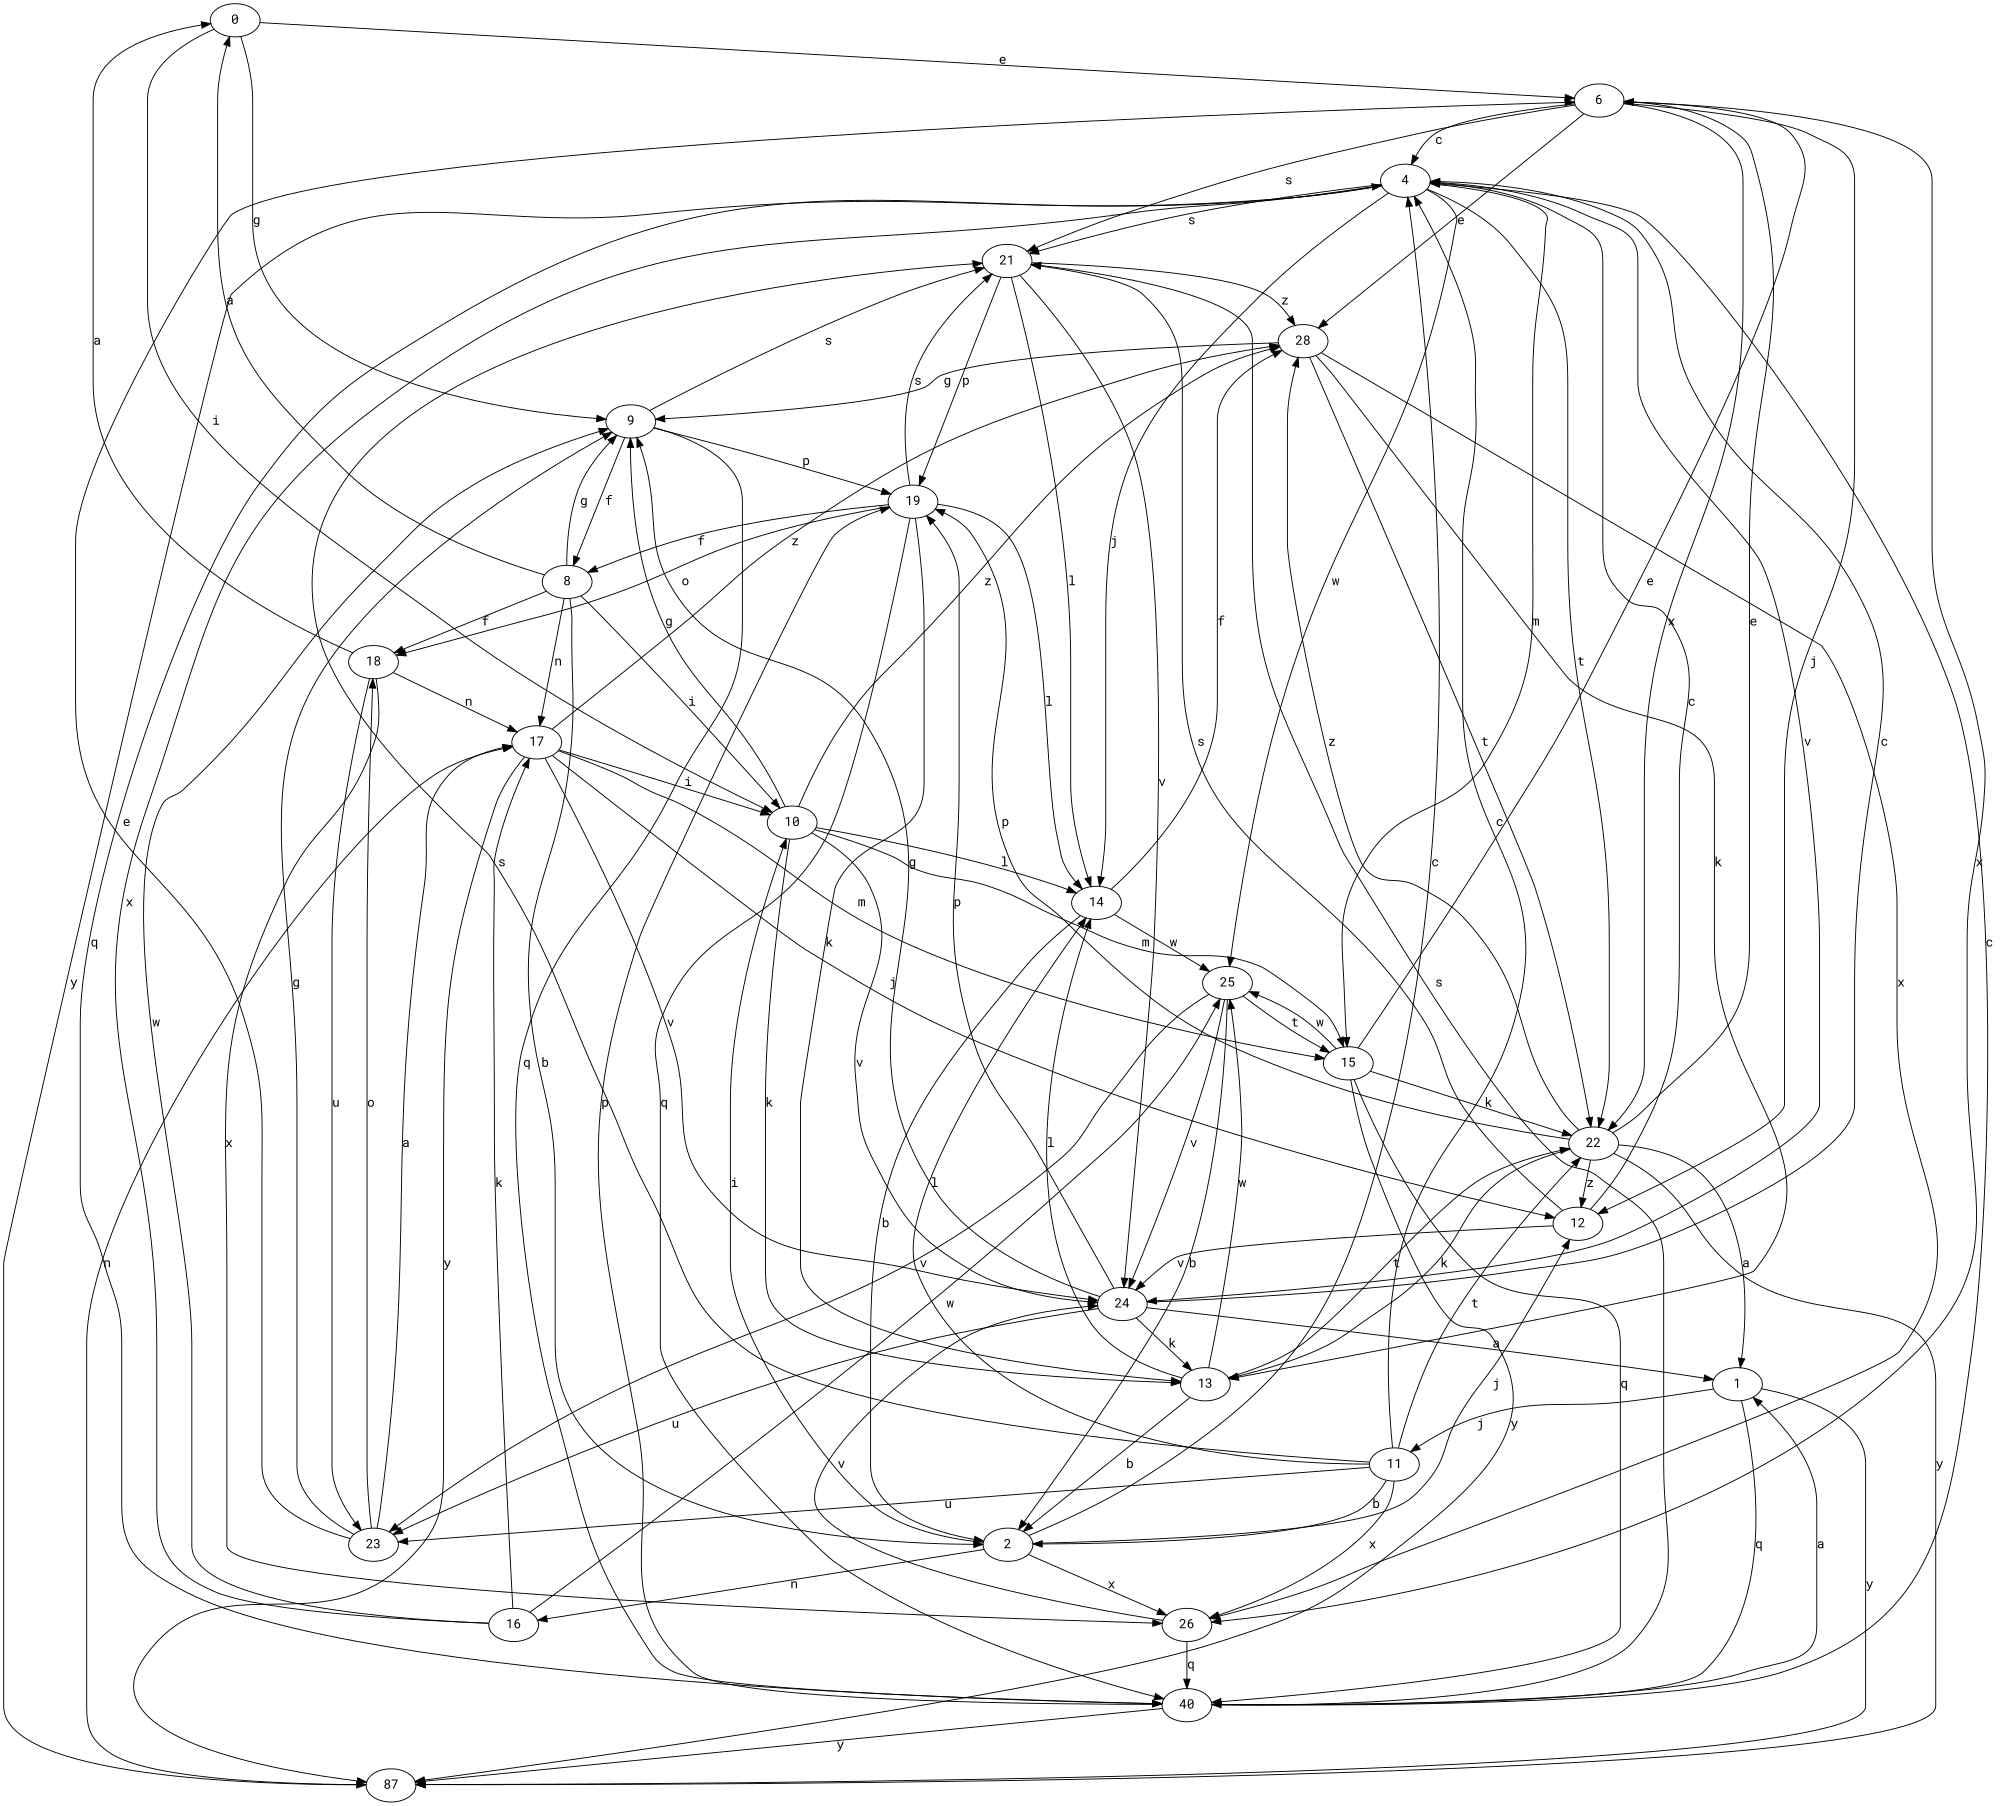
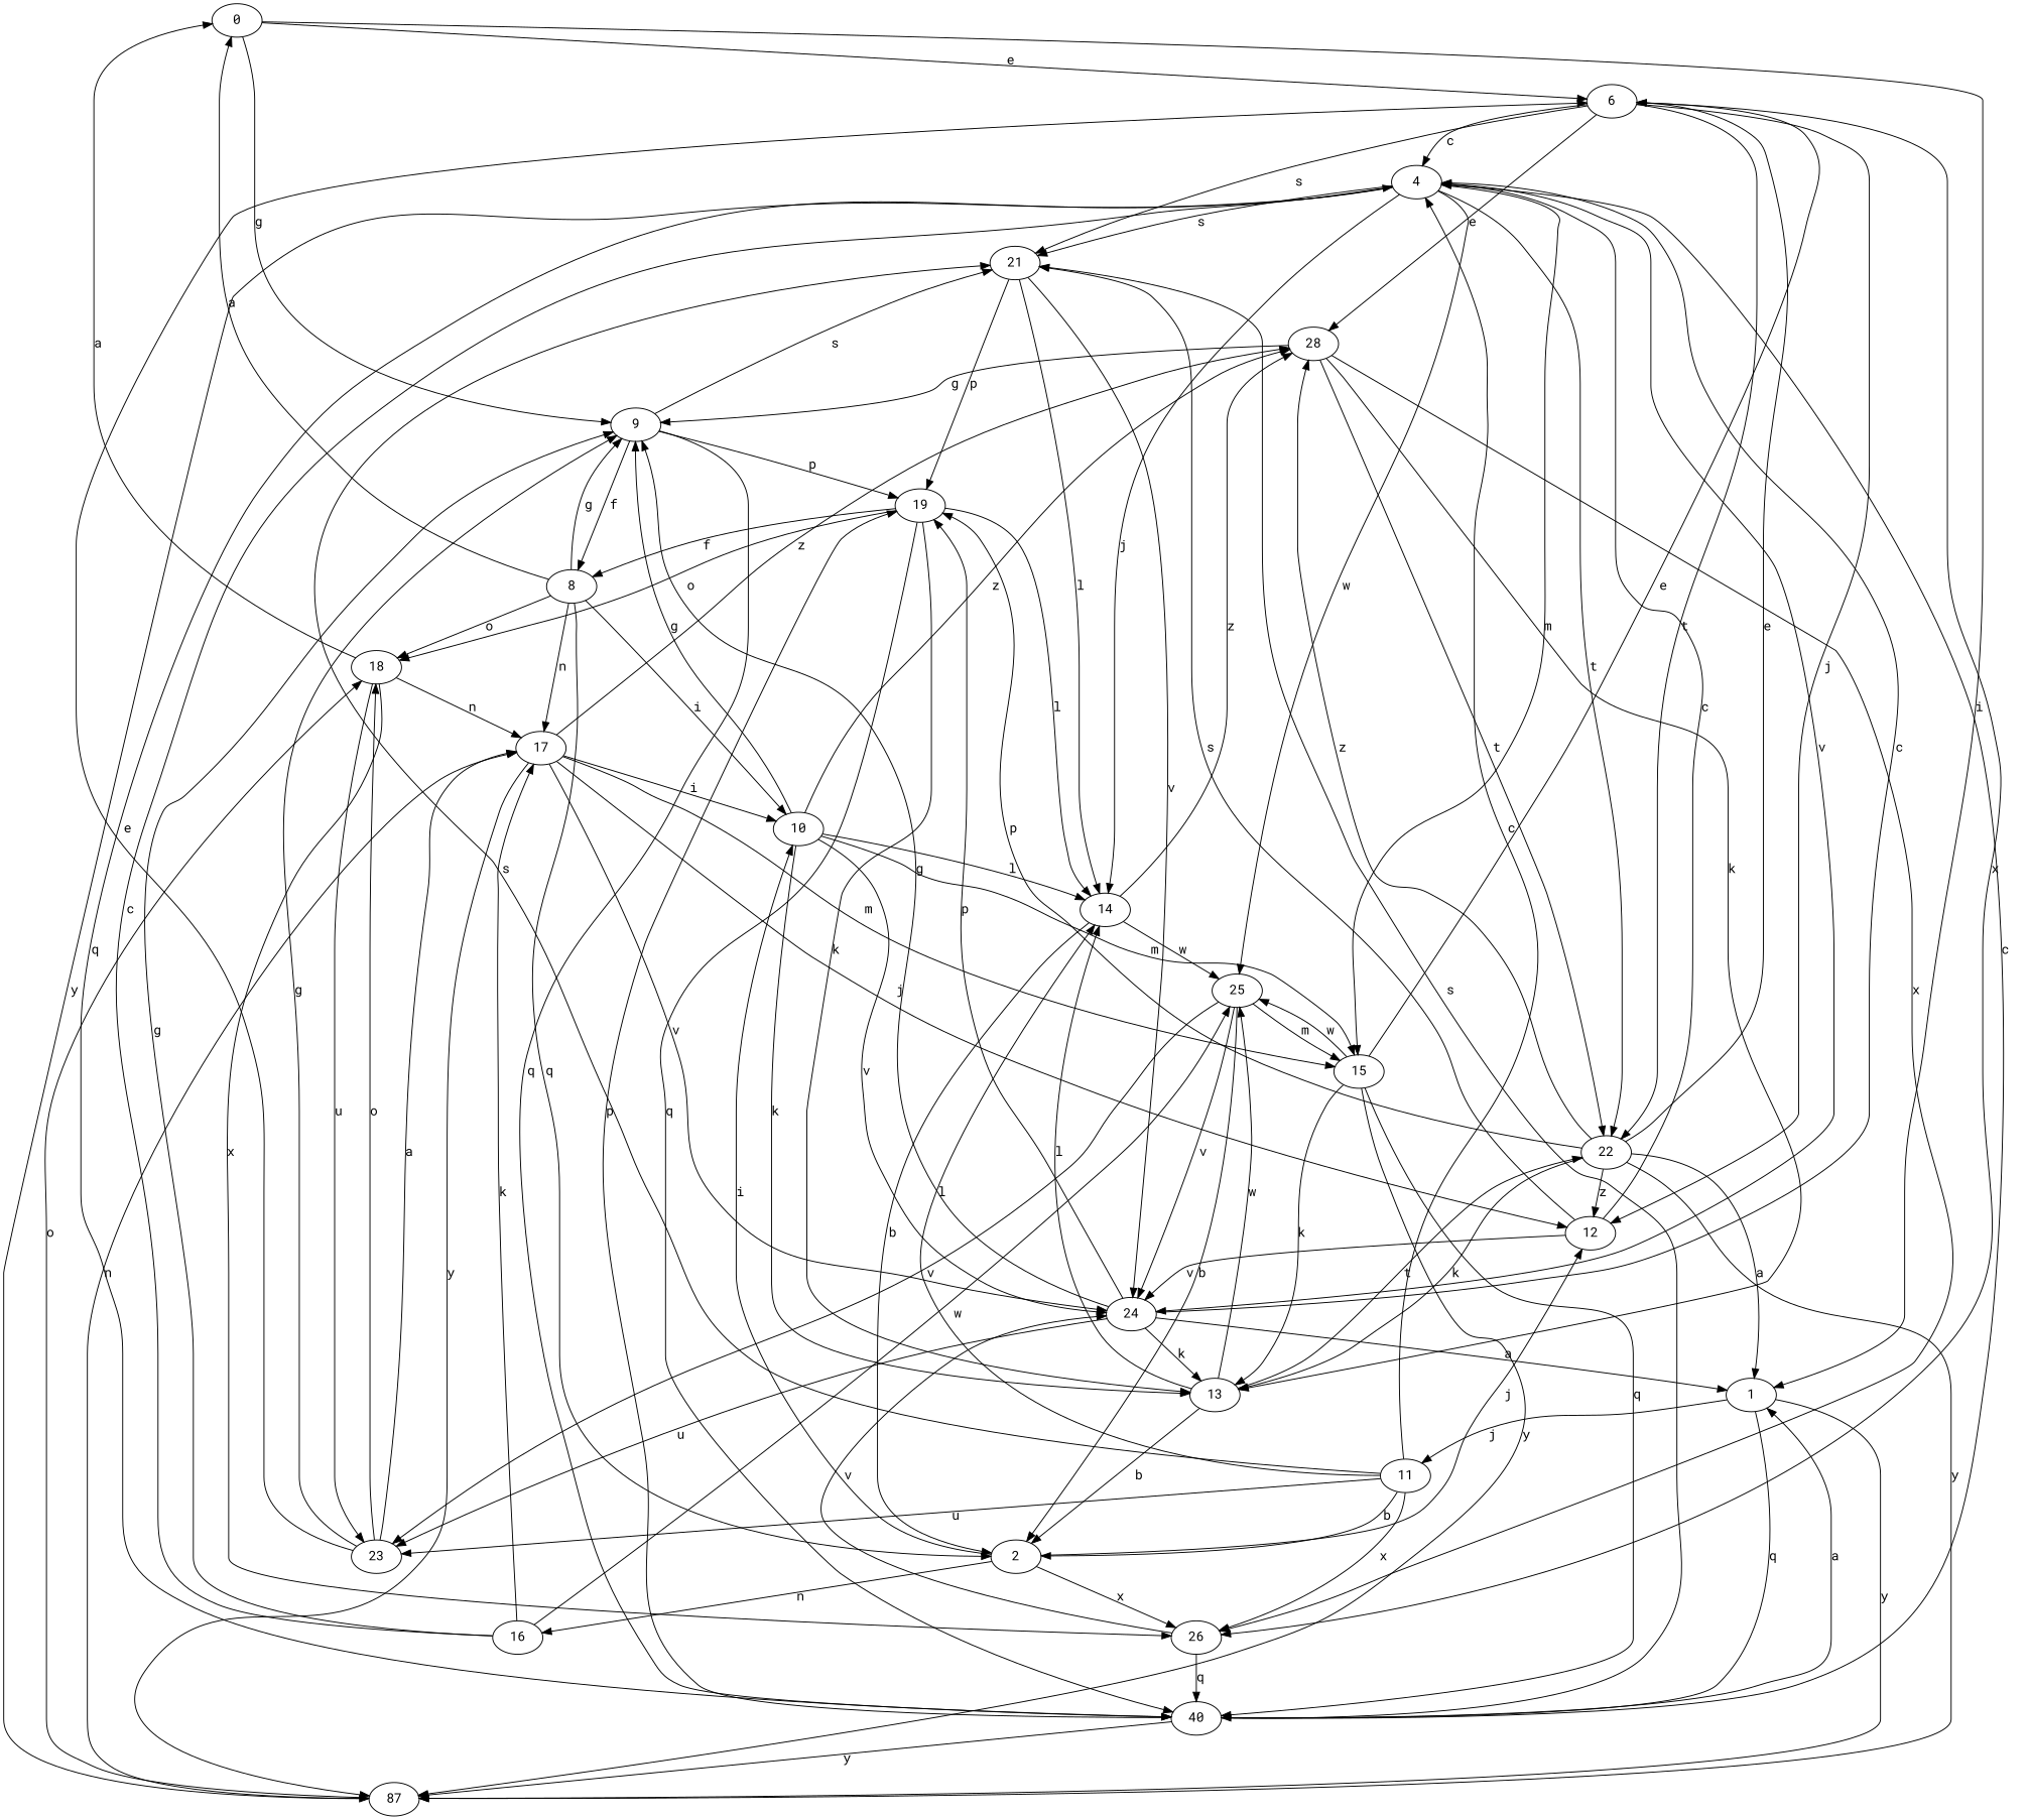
  strict digraph {
    fontname="Roboto Mono"
    node [fontname="Roboto Mono"]
    edge [fontname="Roboto Mono"]
    0
    6
    9
    10
    4
    12
    21
    26
    22
    28
    n11 [label=40]
    n12 [label=8]
    19
    15
    24
    13
    14
    1
    11
    n20 [label=87]
    2
    23
    25
    17
    18
    16
    0 -> 6 [label=e]
    0 -> 9 [label=g]
-   0 -> 10 [label=i]
+   0 -> 1 [label=i]
    6 -> 4 [label=c]
    6 -> 12 [label=j]
    6 -> 21 [label=s]
    6 -> 26 [label=x]
-   6 -> 22 [label=x]
+   6 -> 22 [label=t]
    6 -> 28 [label=e]
    9 -> 21 [label=s]
    9 -> n11 [label=q]
    9 -> n12 [label=f]
    9 -> 19 [label=p]
    10 -> 9 [label=g]
    10 -> 28 [label=z]
    10 -> 15 [label=m]
    10 -> 24 [label=v]
    10 -> 13 [label=k]
    10 -> 14 [label=l]
    4 -> 21 [label=s]
    4 -> 22 [label=t]
    4 -> n11 [label=q]
    4 -> 15 [label=m]
    4 -> 24 [label=v]
    4 -> 14 [label=j]
    4 -> n20 [label=y]
    4 -> 25 [label=w]
    12 -> 4 [label=c]
    12 -> 21 [label=s]
    12 -> 24 [label=v]
-   21 -> 28 [label=z]
    21 -> 19 [label=p]
    21 -> 24 [label=v]
    21 -> 14 [label=l]
    26 -> n11 [label=q]
    26 -> 24 [label=v]
    22 -> 6 [label=e]
    22 -> 12 [label=z]
    22 -> 28 [label=z]
    22 -> 19 [label=p]
    22 -> 13 [label=k]
    22 -> 1 [label=a]
    22 -> n20 [label=y]
    28 -> 9 [label=g]
    28 -> 26 [label=x]
    28 -> 22 [label=t]
    28 -> 13 [label=k]
    n11 -> 4 [label=c]
    n11 -> 21 [label=s]
    n11 -> 19 [label=p]
    n11 -> 1 [label=a]
    n11 -> n20 [label=y]
    n12 -> 0 [label=a]
    n12 -> 9 [label=g]
    n12 -> 10 [label=i]
-   n12 -> 2 [label=b]
+   n12 -> 2 [label=q]
    n12 -> 17 [label=n]
-   n12 -> 18 [label=f]
-   19 -> 21 [label=s]
+   n12 -> 18 [label=o]
    19 -> n11 [label=q]
    19 -> n12 [label=f]
    19 -> 13 [label=k]
    19 -> 14 [label=l]
    19 -> 18 [label=o]
    15 -> 6 [label=e]
    15 -> n11 [label=q]
-   15 -> 22 [label=k]
+   15 -> 13 [label=k]
    15 -> n20 [label=y]
    15 -> 25 [label=w]
    24 -> 9 [label=g]
    24 -> 4 [label=c]
    24 -> 19 [label=p]
    24 -> 13 [label=k]
    24 -> 1 [label=a]
    24 -> 23 [label=u]
    13 -> 22 [label=t]
    13 -> 14 [label=l]
    13 -> 2 [label=b]
    13 -> 25 [label=w]
-   14 -> 28 [label=f]
+   14 -> 28 [label=z]
    14 -> 2 [label=b]
    14 -> 25 [label=w]
    1 -> n11 [label=q]
    1 -> 11 [label=j]
    1 -> n20 [label=y]
    11 -> 4 [label=c]
    11 -> 21 [label=s]
    11 -> 26 [label=x]
-   11 -> 22 [label=t]
    11 -> 14 [label=l]
    11 -> 2 [label=b]
    11 -> 23 [label=u]
    n20 -> 17 [label=n]
+   n20 -> 18 [label=o]
    2 -> 10 [label=i]
-   2 -> 4 [label=c]
    2 -> 12 [label=j]
    2 -> 26 [label=x]
    2 -> 16 [label=n]
    23 -> 6 [label=e]
    23 -> 9 [label=g]
    23 -> 17 [label=a]
    23 -> 18 [label=o]
-   25 -> 15 [label=t]
+   25 -> 15 [label=m]
    25 -> 24 [label=v]
    25 -> 2 [label=b]
    25 -> 23 [label=v]
    17 -> 10 [label=i]
    17 -> 12 [label=j]
    17 -> 28 [label=z]
    17 -> 15 [label=m]
    17 -> 24 [label=v]
    17 -> n20 [label=y]
    18 -> 0 [label=a]
    18 -> 26 [label=x]
    18 -> 23 [label=u]
    18 -> 17 [label=n]
-   16 -> 9 [label=w]
-   16 -> 4 [label=x]
+   16 -> 9 [label=g]
+   16 -> 4 [label=c]
    16 -> 25 [label=w]
    16 -> 17 [label=k]
  }
